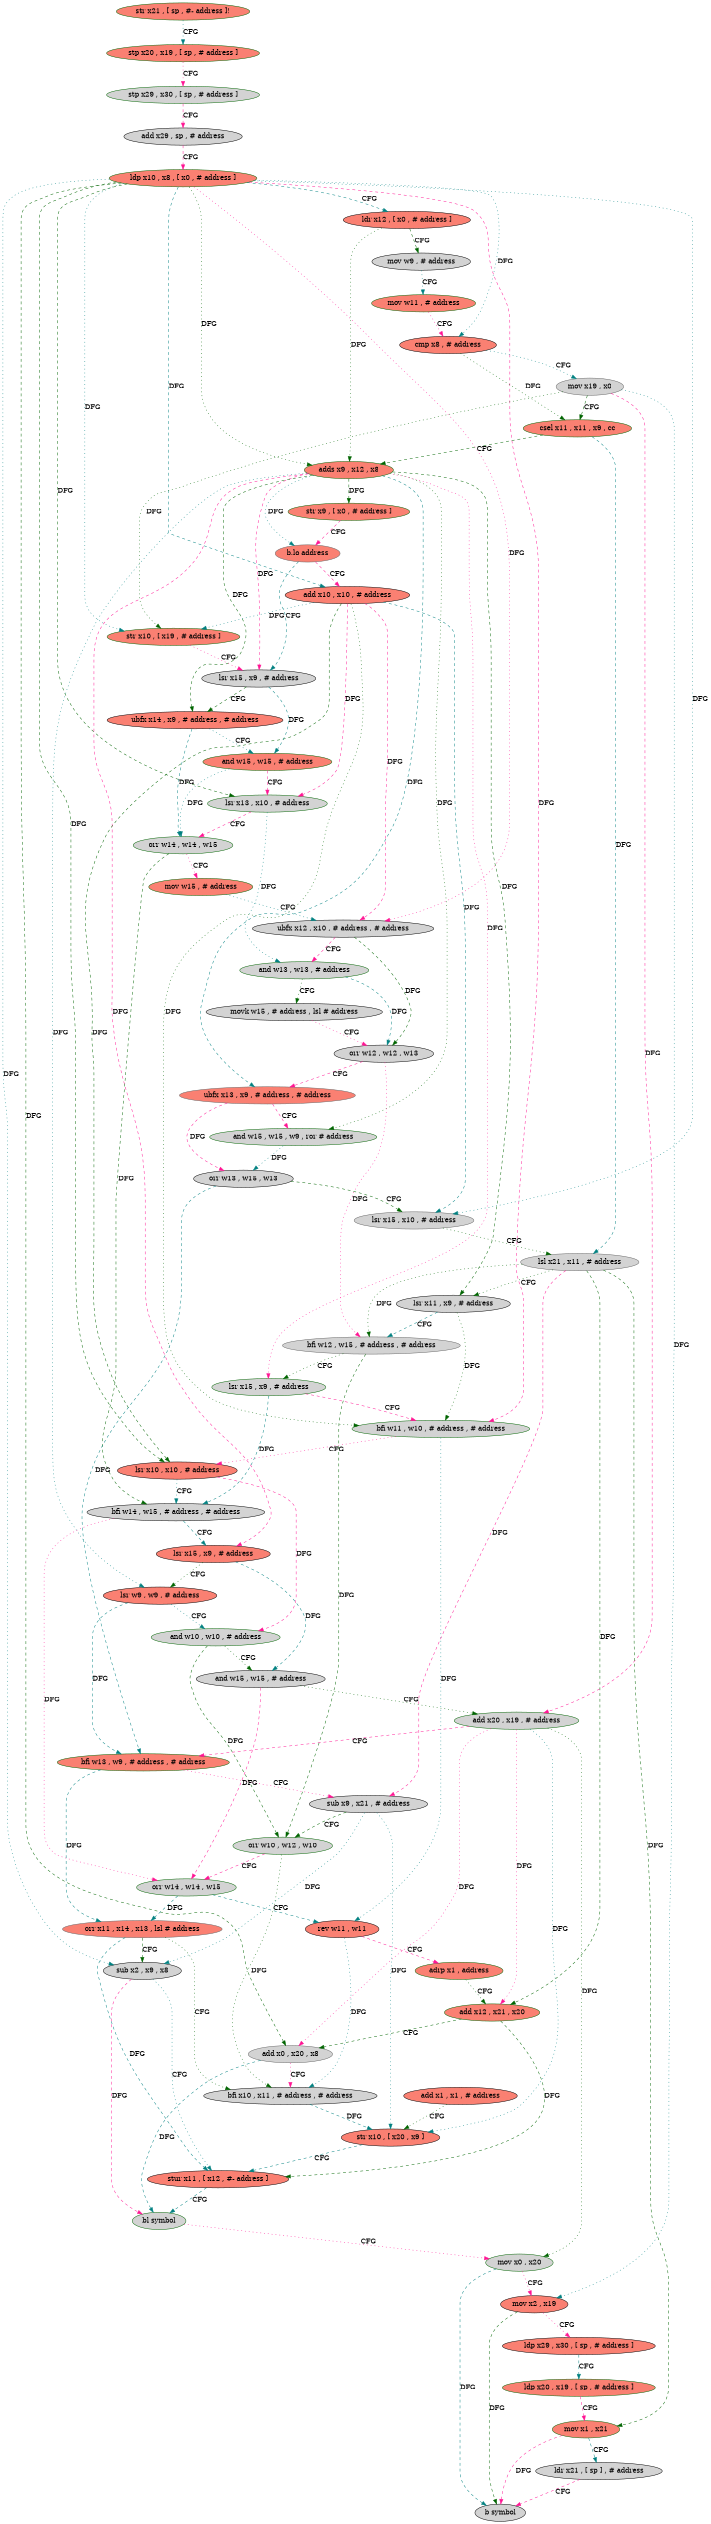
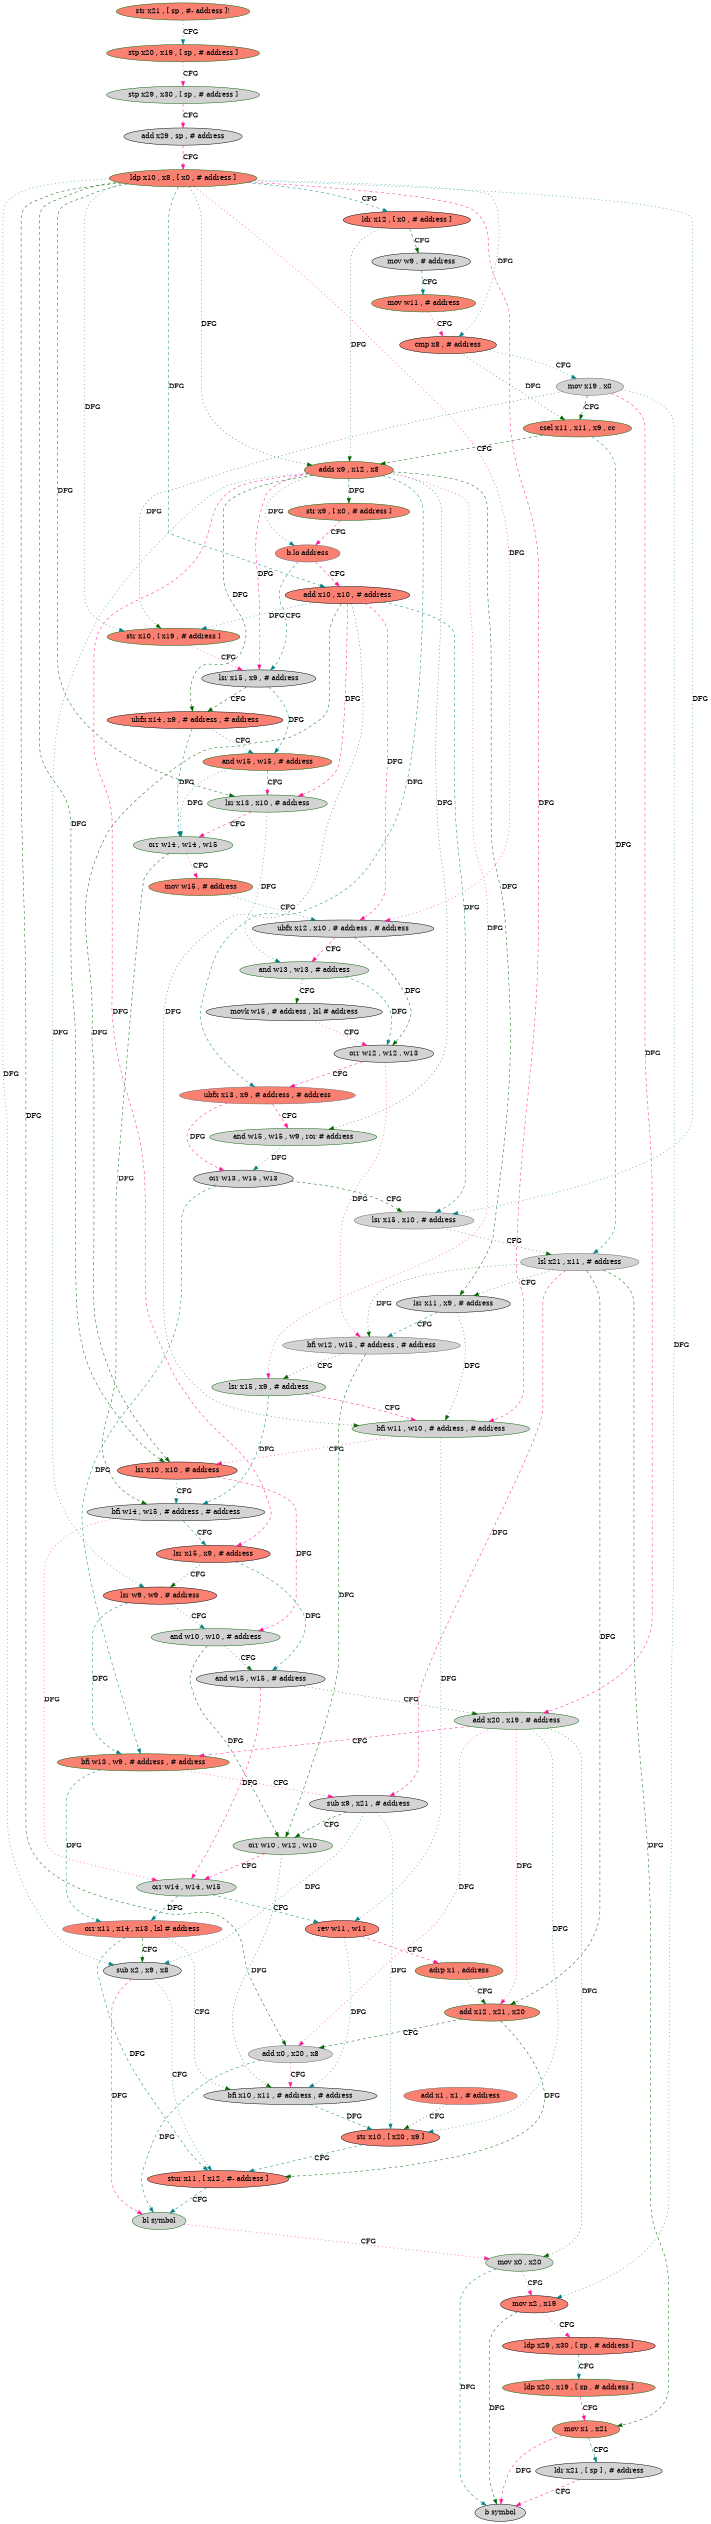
  digraph {
    node [color=darkgreen fillcolor=lightgrey style=filled]
    edge [color=teal style=dashed]
    n1 [fillcolor=salmon label="str x21 , [ sp , #- address ]!"]
    n2 [fillcolor=salmon label="stp x20 , x19 , [ sp , # address ]"]
    n3 [label="stp x29 , x30 , [ sp , # address ]"]
    n4 [color=black label="add x29 , sp , # address"]
    n5 [fillcolor=salmon label="ldp x10 , x8 , [ x0 , # address ]"]
    n6 [color=black fillcolor=salmon label="ldr x12 , [ x0 , # address ]"]
    n7 [color=black fillcolor=salmon label="cmp x8 , # address"]
    n8 [fillcolor=salmon label="adds x9 , x12 , x8"]
    n9 [color=black fillcolor=salmon label="add x10 , x10 , # address"]
    n10 [label="lsr x13 , x10 , # address"]
    n11 [color=black label="ubfx x12 , x10 , # address , # address"]
    n12 [color=gray40 label="lsr x15 , x10 , # address"]
    n13 [label="bfi w11 , w10 , # address , # address"]
    n14 [color=black fillcolor=salmon label="lsr x10 , x10 , # address"]
    n15 [color=gray40 label="add x0 , x20 , x8"]
    n16 [color=black label="sub x2 , x9 , x8"]
    n17 [fillcolor=salmon label="str x10 , [ x19 , # address ]"]
    n18 [color=black label="mov w9 , # address"]
    n19 [color=gray40 label="mov x19 , x0"]
    n20 [fillcolor=salmon label="csel x11 , x11 , x9 , cc"]
    n21 [fillcolor=salmon label="str x9 , [ x0 , # address ]"]
    n22 [color=gray40 fillcolor=salmon label="b.lo address"]
    n23 [color=black label="lsr x15 , x9 , # address"]
    n24 [color=black fillcolor=salmon label="ubfx x14 , x9 , # address , # address"]
    n25 [color=gray40 fillcolor=salmon label="ubfx x13 , x9 , # address , # address"]
    n26 [label="and w15 , w15 , w9 , ror # address"]
    n27 [color=black label="lsr x11 , x9 , # address"]
    n28 [label="lsr x15 , x9 , # address"]
    n29 [color=black fillcolor=salmon label="lsr x15 , x9 , # address"]
    n30 [color=black fillcolor=salmon label="lsr w9 , w9 , # address"]
    n31 [label="orr w14 , w14 , w15"]
    n32 [label="and w13 , w13 , # address"]
    n33 [color=black label="orr w12 , w12 , w13"]
    n34 [color=gray40 label="lsl x21 , x11 , # address"]
    n35 [color=black fillcolor=salmon label="rev w11 , w11"]
    n36 [color=black label="bfi w14 , w15 , # address , # address"]
    n37 [label="and w10 , w10 , # address"]
    n38 [color=black label="bfi x10 , x11 , # address , # address"]
    n39 [label="bl symbol"]
    n40 [color=black fillcolor=salmon label="stur x11 , [ x12 , #- address ]"]
    n41 [fillcolor=salmon label="mov w11 , # address"]
    n42 [label="add x20 , x19 , # address"]
    n43 [color=black fillcolor=salmon label="mov x2 , x19"]
    n44 [fillcolor=salmon label="bfi w13 , w9 , # address , # address"]
    n45 [fillcolor=salmon label="add x12 , x21 , x20"]
    n46 [color=black fillcolor=salmon label="str x10 , [ x20 , x9 ]"]
    n47 [label="mov x0 , x20"]
    n48 [color=black label="b symbol"]
    n49 [color=black fillcolor=salmon label="ldp x29 , x30 , [ sp , # address ]"]
    n50 [color=gray40 label="bfi w12 , w15 , # address , # address"]
    n51 [color=black label="sub x9 , x21 , # address"]
    n52 [fillcolor=salmon label="mov x1 , x21"]
    n53 [fillcolor=salmon label="and w15 , w15 , # address"]
    n54 [color=black label="orr w13 , w15 , w13"]
    n55 [color=black label="and w15 , w15 , # address"]
    n56 [fillcolor=salmon label="mov w15 , # address"]
    n57 [color=black label="movk w15 , # address , lsl # address"]
    n58 [label="orr w14 , w14 , w15"]
    n59 [label="orr w10 , w12 , w10"]
    n60 [color=gray40 fillcolor=salmon label="orr x11 , x14 , x13 , lsl # address"]
    n61 [color=black label="ldr x21 , [ sp ] , # address"]
    n62 [fillcolor=salmon label="adrp x1 , address"]
-   n63 [color=black fillcolor=salmon label="add x1 , x1 , # address"]
+   n63 [color=gray40 fillcolor=salmon label="add x1 , x1 , # address"]
    n64 [fillcolor=salmon label="ldp x20 , x19 , [ sp , # address ]"]
    n1 -> n2 [label=CFG style=dotted]
    n2 -> n3 [color=deeppink label=CFG style=dotted]
    n3 -> n4 [color=deeppink label=CFG]
    n4 -> n5 [color=deeppink label=CFG]
    n5 -> n6 [label=CFG]
    n5 -> n7 [label=DFG style=dotted]
    n5 -> n8 [color=darkgreen label=DFG style=dotted]
    n5 -> n9 [label=DFG]
    n5 -> n10 [color=darkgreen label=DFG]
    n5 -> n11 [color=deeppink label=DFG style=dotted]
    n5 -> n12 [label=DFG style=dotted]
    n5 -> n13 [color=deeppink label=DFG]
    n5 -> n14 [color=darkgreen label=DFG]
    n5 -> n15 [color=darkgreen label=DFG]
    n5 -> n16 [label=DFG style=dotted]
    n5 -> n17 [label=DFG style=dotted]
    n6 -> n8 [color=darkgreen label=DFG style=dotted]
    n6 -> n18 [color=darkgreen label=CFG]
    n7 -> n19 [label=CFG style=dotted]
    n7 -> n20 [color=darkgreen label=DFG style=dotted]
    n8 -> n21 [color=darkgreen label=DFG]
    n8 -> n22 [label=DFG style=dotted]
    n8 -> n23 [color=deeppink label=DFG]
    n8 -> n24 [color=darkgreen label=DFG]
    n8 -> n25 [label=DFG]
    n8 -> n26 [color=darkgreen label=DFG style=dotted]
    n8 -> n27 [color=darkgreen label=DFG]
    n8 -> n28 [color=deeppink label=DFG style=dotted]
    n8 -> n29 [color=deeppink label=DFG]
    n8 -> n30 [label=DFG style=dotted]
    n9 -> n10 [color=deeppink label=DFG]
    n9 -> n11 [color=deeppink label=DFG]
    n9 -> n12 [label=DFG]
    n9 -> n13 [color=darkgreen label=DFG style=dotted]
    n9 -> n14 [color=darkgreen label=DFG]
    n9 -> n17 [label=DFG style=dotted]
    n10 -> n31 [color=deeppink label=CFG]
    n10 -> n32 [label=DFG style=dotted]
    n11 -> n32 [color=deeppink label=CFG]
    n11 -> n33 [color=darkgreen label=DFG]
    n12 -> n34 [color=darkgreen label=CFG style=dotted]
    n13 -> n14 [color=deeppink label=CFG style=dotted]
    n13 -> n35 [label=DFG style=dotted]
    n14 -> n36 [label=CFG style=dotted]
    n14 -> n37 [color=deeppink label=DFG]
    n15 -> n38 [color=deeppink label=CFG style=dotted]
    n15 -> n39 [label=DFG]
    n16 -> n39 [color=deeppink label=DFG]
    n16 -> n40 [label=CFG style=dotted]
    n17 -> n23 [color=deeppink label=CFG style=dotted]
-   n18 -> n41 [label=CFG style=dotted]
+   n18 -> n41 [label=CFG]
    n19 -> n17 [color=darkgreen label=DFG style=dotted]
    n19 -> n20 [color=darkgreen label=CFG]
    n19 -> n42 [color=deeppink label=DFG]
    n19 -> n43 [label=DFG style=dotted]
    n20 -> n8 [color=darkgreen label=CFG]
    n20 -> n34 [label=DFG]
    n21 -> n22 [color=deeppink label=CFG]
    n22 -> n9 [color=deeppink label=CFG]
    n22 -> n23 [label=CFG]
    n23 -> n24 [color=darkgreen label=CFG]
    n23 -> n53 [label=DFG]
    n24 -> n31 [label=DFG]
    n24 -> n53 [label=CFG style=dotted]
    n25 -> n26 [color=deeppink label=CFG]
    n25 -> n54 [color=deeppink label=DFG]
    n26 -> n54 [label=DFG style=dotted]
    n27 -> n13 [color=darkgreen label=DFG style=dotted]
    n27 -> n50 [label=CFG]
    n28 -> n13 [color=deeppink label=CFG]
    n28 -> n36 [label=DFG]
    n29 -> n30 [color=darkgreen label=CFG style=dotted]
    n29 -> n55 [label=DFG]
    n30 -> n37 [label=CFG style=dotted]
    n30 -> n44 [label=DFG]
    n31 -> n36 [color=darkgreen label=DFG]
    n31 -> n56 [color=deeppink label=CFG style=dotted]
    n32 -> n33 [label=DFG]
    n32 -> n57 [color=darkgreen label=CFG style=dotted]
    n33 -> n25 [color=deeppink label=CFG]
    n33 -> n50 [color=deeppink label=DFG style=dotted]
    n34 -> n27 [color=darkgreen label=CFG style=dotted]
    n34 -> n45 [color=darkgreen label=DFG]
    n34 -> n50 [color=darkgreen label=DFG style=dotted]
    n34 -> n51 [color=deeppink label=DFG]
    n34 -> n52 [color=darkgreen label=DFG]
    n35 -> n38 [label=DFG style=dotted]
    n35 -> n62 [color=deeppink label=CFG]
    n36 -> n29 [label=CFG]
    n36 -> n58 [color=deeppink label=DFG style=dotted]
    n37 -> n55 [color=darkgreen label=CFG style=dotted]
    n37 -> n59 [color=darkgreen label=DFG]
    n38 -> n46 [label=DFG]
    n39 -> n47 [color=deeppink label=CFG style=dotted]
    n40 -> n39 [label=CFG]
    n41 -> n7 [color=deeppink label=CFG style=dotted]
    n42 -> n15 [color=deeppink label=DFG style=dotted]
    n42 -> n44 [color=deeppink label=CFG]
    n42 -> n45 [color=deeppink label=DFG style=dotted]
    n42 -> n46 [label=DFG style=dotted]
    n42 -> n47 [color=darkgreen label=DFG style=dotted]
    n43 -> n48 [color=darkgreen label=DFG]
    n43 -> n49 [color=deeppink label=CFG style=dotted]
    n44 -> n51 [color=deeppink label=CFG style=dotted]
    n44 -> n60 [label=DFG]
    n45 -> n15 [color=darkgreen label=CFG]
    n45 -> n40 [color=darkgreen label=DFG]
    n46 -> n40 [label=CFG]
    n47 -> n43 [color=deeppink label=CFG style=dotted]
    n47 -> n48 [label=DFG]
    n49 -> n64 [label=CFG]
    n50 -> n28 [color=darkgreen label=CFG style=dotted]
    n50 -> n59 [color=darkgreen label=DFG]
    n51 -> n16 [label=DFG style=dotted]
    n51 -> n46 [label=DFG style=dotted]
    n51 -> n59 [color=darkgreen label=CFG]
    n52 -> n48 [color=deeppink label=DFG]
    n52 -> n61 [label=CFG]
    n53 -> n10 [color=deeppink label=CFG]
    n53 -> n31 [label=DFG style=dotted]
    n54 -> n12 [color=darkgreen label=CFG]
    n54 -> n44 [label=DFG]
    n55 -> n42 [color=darkgreen label=CFG style=dotted]
    n55 -> n58 [color=deeppink label=DFG]
    n56 -> n11 [label=CFG style=dotted]
    n57 -> n33 [color=deeppink label=CFG style=dotted]
    n58 -> n35 [label=CFG]
    n58 -> n60 [label=DFG]
    n59 -> n38 [color=darkgreen label=DFG style=dotted]
    n59 -> n58 [color=deeppink label=CFG]
    n60 -> n16 [color=darkgreen label=CFG]
    n60 -> n38 [color=darkgreen label=CFG style=dotted]
    n60 -> n40 [label=DFG]
    n61 -> n48 [color=deeppink label=CFG]
    n62 -> n45 [color=darkgreen label=CFG style=dotted]
    n63 -> n46 [color=darkgreen label=CFG style=dotted]
    n64 -> n52 [color=deeppink label=CFG]
  }
